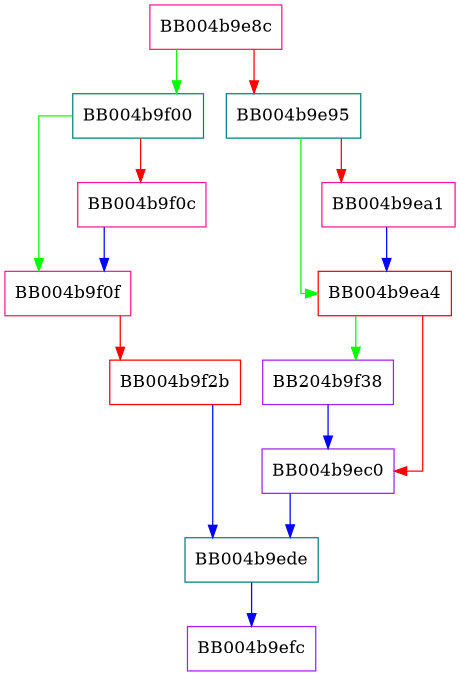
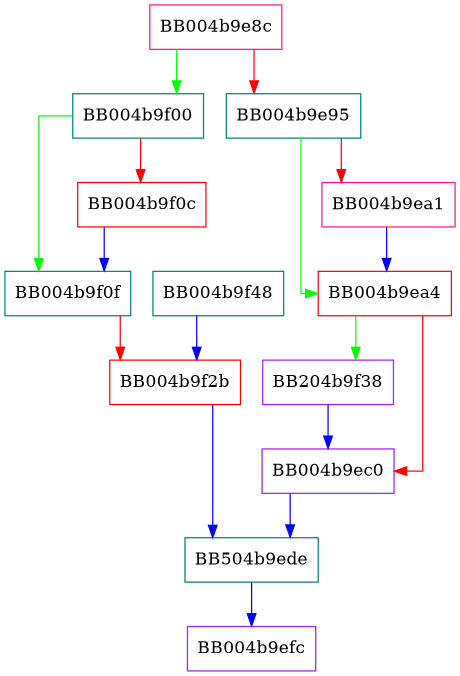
  digraph {
    splines=ortho
    node [color=teal shape=box]
    edge [color=blue]
    BB004b9efc [color=purple]
    BB004b9e8c [color=deeppink]
    BB004b9f00
    BB004b9e95
-   BB004b9f0f [color=deeppink]
-   BB004b9f0c [color=deeppink]
+   BB004b9f0f
+   BB004b9f0c [color=red]
    BB004b9ea4 [color=red]
    BB004b9ea1 [color=deeppink]
    BB004b9f2b [color=red]
    n10 [color=purple label=BB204b9f38]
    BB004b9ec0 [color=purple]
-   BB004b9ede
+   BB004b9ede [label=BB504b9ede]
+   BB004b9f48
    BB004b9e8c -> BB004b9f00 [color=green]
    BB004b9e8c -> BB004b9e95 [color=red]
    BB004b9f00 -> BB004b9f0f [color=green]
    BB004b9f00 -> BB004b9f0c [color=red]
    BB004b9e95 -> BB004b9ea4 [color=green]
    BB004b9e95 -> BB004b9ea1 [color=red]
    BB004b9f0f -> BB004b9f2b [color=red]
    BB004b9f0c -> BB004b9f0f
    BB004b9ea4 -> n10 [color=green]
    BB004b9ea4 -> BB004b9ec0 [color=red]
    BB004b9ea1 -> BB004b9ea4
    BB004b9f2b -> BB004b9ede
    n10 -> BB004b9ec0
    BB004b9ec0 -> BB004b9ede
    BB004b9ede -> BB004b9efc
+   BB004b9f48 -> BB004b9f2b
  }
